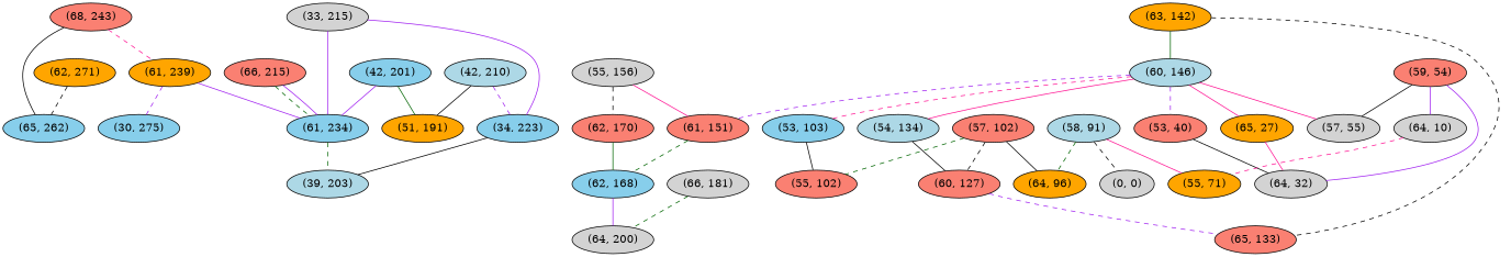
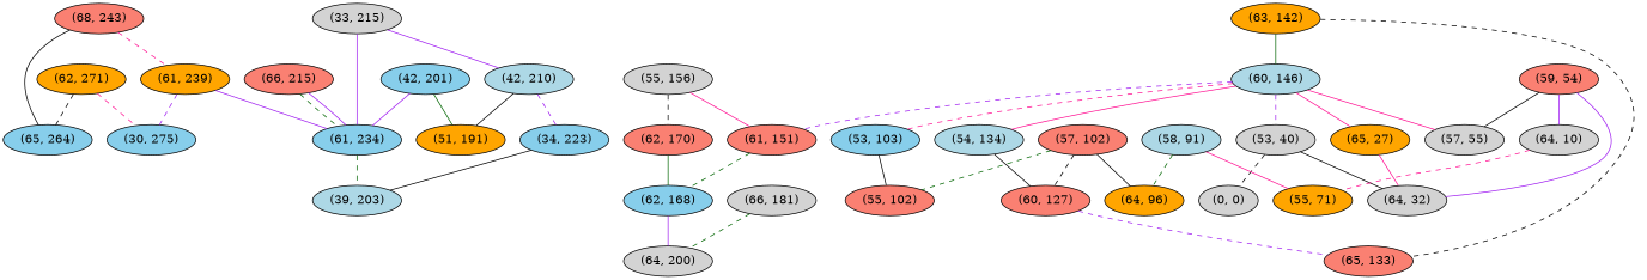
  graph {
    node [fillcolor=lightgrey style=filled]
    edge [color=black style=solid weight=1]
    "(62, 271)" [fillcolor=orange]
    "(30, 275)" [fillcolor=skyblue]
-   "(65, 262)" [fillcolor=skyblue]
+   "(65, 262)" [fillcolor=skyblue label="(65, 264)"]
    n4 [label="(66, 181)"]
    "(64, 200)"
    "(68, 243)" [fillcolor=salmon]
    "(61, 239)" [fillcolor=orange]
    "(61, 234)" [fillcolor=skyblue]
    "(55, 156)"
    "(62, 170)" [fillcolor=salmon]
    "(61, 151)" [fillcolor=salmon]
    "(62, 168)" [fillcolor=skyblue]
    "(57, 102)" [fillcolor=salmon]
    "(60, 127)" [fillcolor=salmon]
    "(64, 96)" [fillcolor=orange]
    "(55, 102)" [fillcolor=salmon]
    "(65, 133)" [fillcolor=salmon]
    "(63, 142)" [fillcolor=orange]
    "(60, 146)" [fillcolor=lightblue]
    "(57, 55)"
    "(65, 27)" [fillcolor=orange]
-   "(53, 40)" [fillcolor=salmon]
+   "(53, 40)"
    "(54, 134)" [fillcolor=lightblue]
    "(53, 103)" [fillcolor=skyblue]
    "(51, 191)" [fillcolor=orange]
    "(42, 210)" [fillcolor=lightblue]
    n27 [fillcolor=skyblue label="(34, 223)"]
    "(39, 203)" [fillcolor=lightblue]
    n29 [label="(64, 10)"]
    "(59, 54)" [fillcolor=salmon]
    "(64, 32)"
    "(55, 71)" [fillcolor=orange]
    "(0, 0)"
    "(33, 215)"
    "(66, 215)" [fillcolor=salmon]
    "(42, 201)" [fillcolor=skyblue]
    "(58, 91)" [fillcolor=lightblue]
+   "(62, 271)" -- "(30, 275)" [color=deeppink style=dashed weight=3]
    "(62, 271)" -- "(65, 262)" [style=dashed weight=3]
    n4 -- "(64, 200)" [color=darkgreen style=dashed]
    "(68, 243)" -- "(65, 262)"
    "(68, 243)" -- "(61, 239)" [color=deeppink style=dashed]
    "(61, 239)" -- "(30, 275)" [color=purple style=dashed]
    "(61, 239)" -- "(61, 234)" [color=purple]
    "(61, 234)" -- "(39, 203)" [color=darkgreen style=dashed weight=3]
    "(55, 156)" -- "(62, 170)" [style=dashed weight=3]
    "(55, 156)" -- "(61, 151)" [color=deeppink]
    "(62, 170)" -- "(62, 168)" [color=darkgreen weight=3]
    "(61, 151)" -- "(62, 168)" [color=darkgreen style=dashed]
    "(62, 168)" -- "(64, 200)" [color=purple weight=3]
    "(57, 102)" -- "(60, 127)" [style=dashed]
    "(57, 102)" -- "(64, 96)"
    "(57, 102)" -- "(55, 102)" [color=darkgreen style=dashed]
    "(60, 127)" -- "(65, 133)" [color=purple style=dashed]
    "(63, 142)" -- "(65, 133)" [style=dashed]
    "(63, 142)" -- "(60, 146)" [color=darkgreen weight=3]
    "(60, 146)" -- "(61, 151)" [color=purple style=dashed]
    "(60, 146)" -- "(57, 55)" [color=deeppink weight=3]
    "(60, 146)" -- "(65, 27)" [color=deeppink weight=3]
    "(60, 146)" -- "(53, 40)" [color=purple style=dashed weight=3]
    "(60, 146)" -- "(54, 134)" [color=deeppink weight=3]
    "(60, 146)" -- "(53, 103)" [color=deeppink style=dashed weight=3]
    "(65, 27)" -- "(64, 32)" [color=deeppink]
    "(53, 40)" -- "(64, 32)"
-   "(58, 91)" -- "(0, 0)" [style=dashed weight=4]
+   "(53, 40)" -- "(0, 0)" [style=dashed weight=4]
    "(54, 134)" -- "(60, 127)"
    "(53, 103)" -- "(55, 102)"
    "(42, 210)" -- "(51, 191)"
    "(42, 210)" -- n27 [color=purple style=dashed]
    n27 -- "(39, 203)"
    n29 -- "(55, 71)" [color=deeppink style=dashed]
    "(59, 54)" -- "(57, 55)"
    "(59, 54)" -- n29 [color=purple]
    "(59, 54)" -- "(64, 32)" [color=purple]
    "(33, 215)" -- "(61, 234)" [color=purple weight=3]
-   "(33, 215)" -- n27 [color=purple]
+   "(33, 215)" -- "(42, 210)" [color=purple]
    "(66, 215)" -- "(61, 234)" [color=darkgreen style=dashed]
    "(66, 215)" -- "(61, 234)" [color=purple]
    "(42, 201)" -- "(61, 234)" [color=purple weight=3]
    "(42, 201)" -- "(51, 191)" [color=darkgreen]
    "(58, 91)" -- "(64, 96)" [color=darkgreen style=dashed]
    "(58, 91)" -- "(55, 71)" [color=deeppink]
  }
